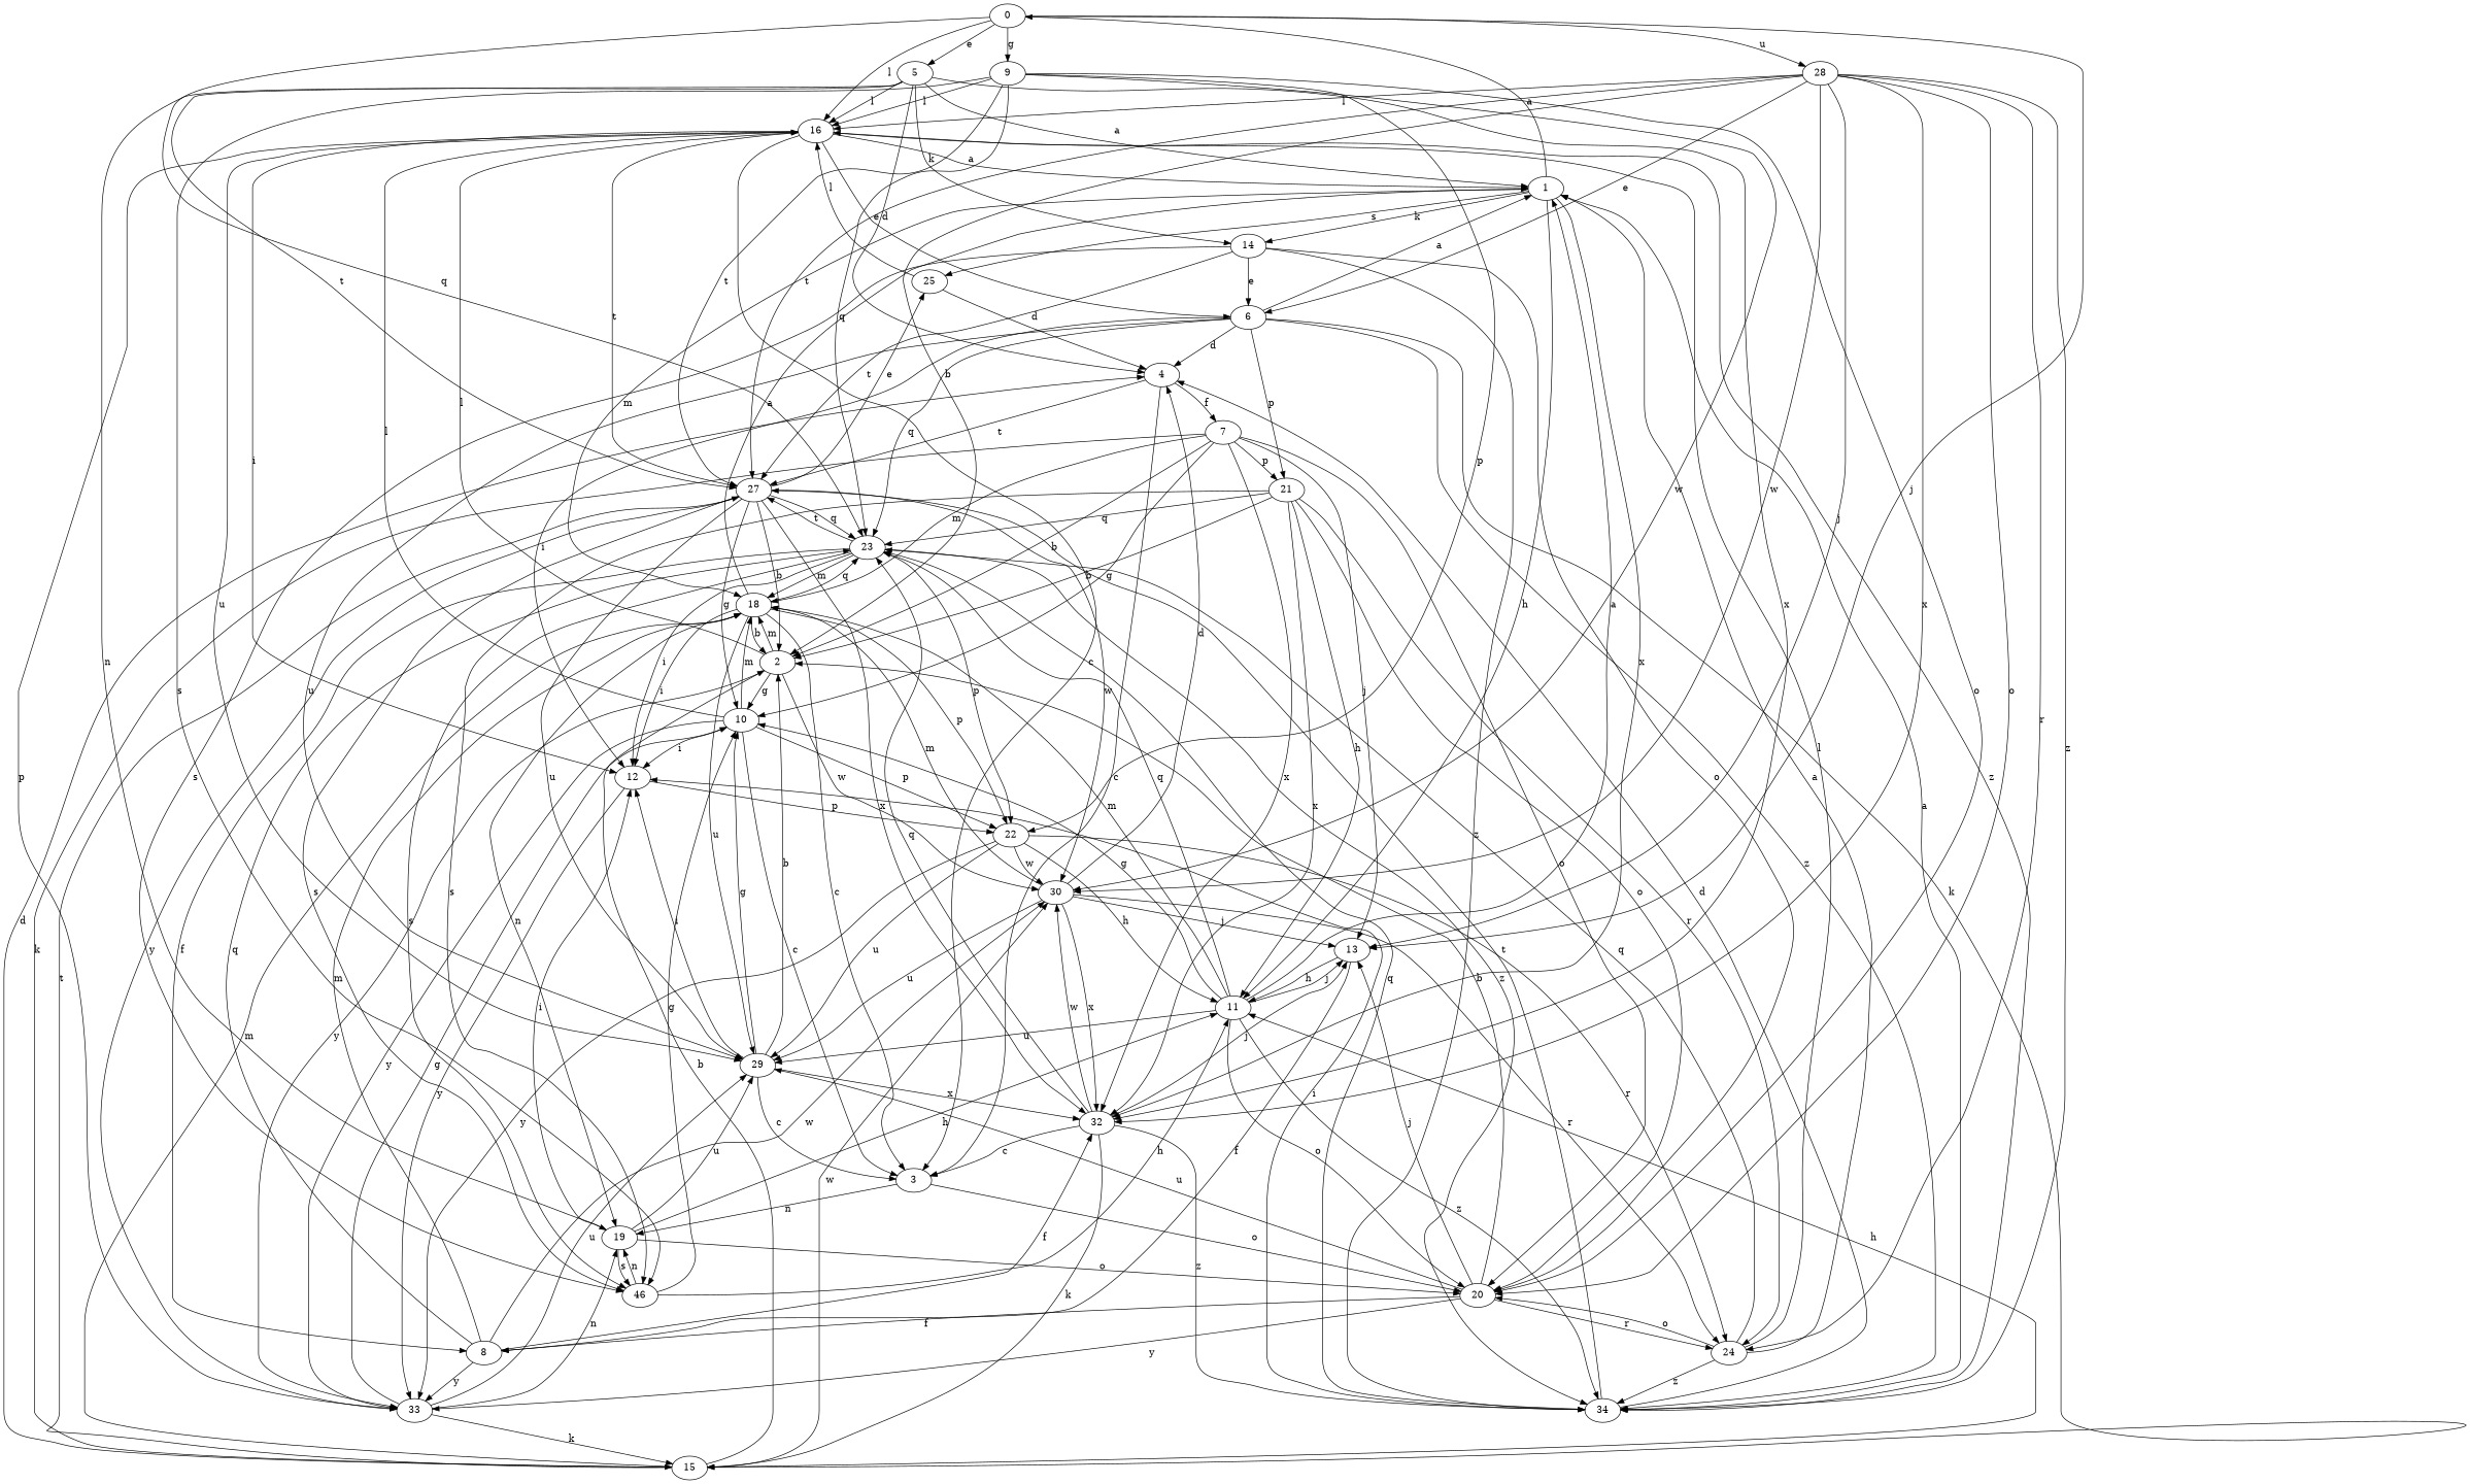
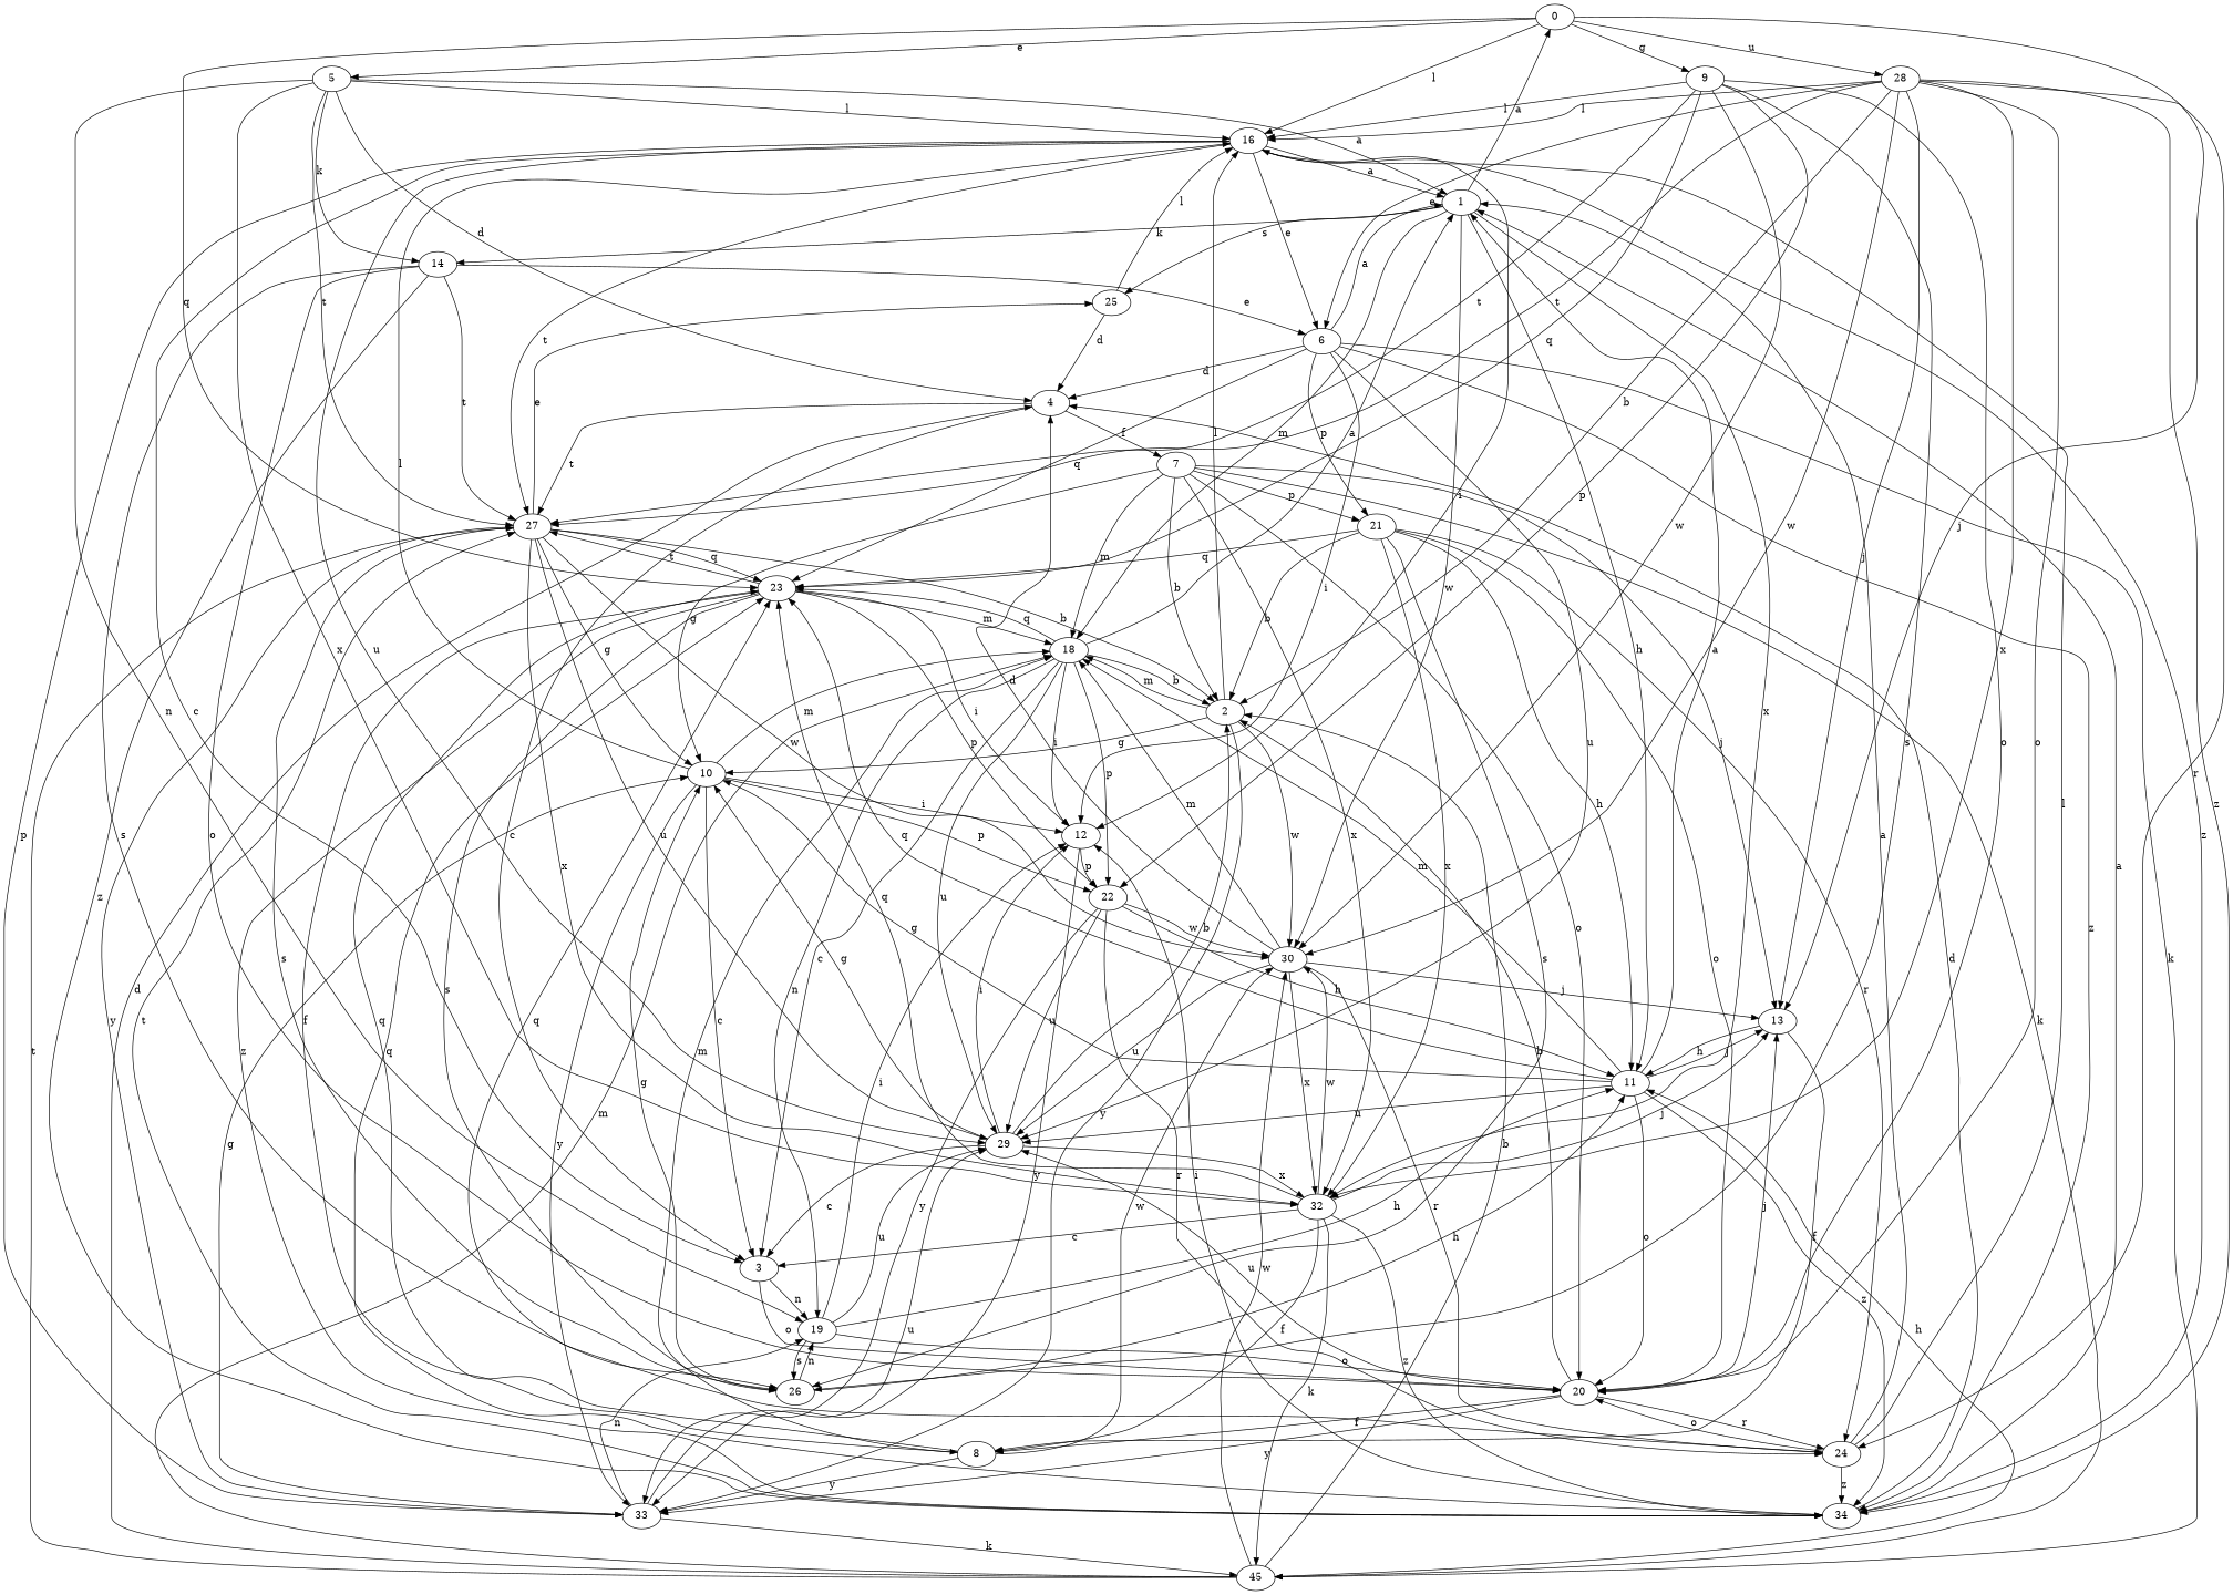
  strict digraph {
    0
    5
    9
    13
    16
    23
    28
    1
    14
    32
    19
    4
    27
    30
    20
    22
-   26 [label=46]
+   26
    11
    8
    34
    33
    3
    6
    12
    29
    18
    2
    24
    25
    10
-   15
+   15 [label=45]
    7
    21
    0 -> 5 [label=e]
    0 -> 9 [label=g]
    0 -> 13 [label=j]
    0 -> 16 [label=l]
    0 -> 23 [label=q]
    0 -> 28 [label=u]
    5 -> 16 [label=l]
    5 -> 1 [label=a]
    5 -> 14 [label=k]
    5 -> 32 [label=x]
    5 -> 19 [label=n]
    5 -> 4 [label=d]
    5 -> 27 [label=t]
    9 -> 16 [label=l]
    9 -> 23 [label=q]
    9 -> 27 [label=t]
    9 -> 30 [label=w]
    9 -> 20 [label=o]
    9 -> 22 [label=p]
    9 -> 26 [label=s]
    13 -> 11 [label=h]
    13 -> 8 [label=f]
    16 -> 1 [label=a]
    16 -> 27 [label=t]
    16 -> 34 [label=z]
    16 -> 33 [label=p]
    16 -> 3 [label=c]
    16 -> 6 [label=e]
    16 -> 12 [label=i]
    16 -> 29 [label=u]
    23 -> 27 [label=t]
    23 -> 22 [label=p]
    23 -> 26 [label=s]
    23 -> 8 [label=f]
    23 -> 34 [label=z]
    23 -> 12 [label=i]
    23 -> 18 [label=m]
    28 -> 13 [label=j]
    28 -> 16 [label=l]
    28 -> 32 [label=x]
    28 -> 27 [label=t]
    28 -> 30 [label=w]
    28 -> 20 [label=o]
    28 -> 34 [label=z]
    28 -> 6 [label=e]
    28 -> 2 [label=b]
    28 -> 24 [label=r]
    1 -> 0 [label=a]
    1 -> 14 [label=k]
    1 -> 32 [label=x]
+   1 -> 30 [label=w]
    1 -> 11 [label=h]
    1 -> 18 [label=m]
    1 -> 25 [label=s]
    14 -> 27 [label=t]
    14 -> 20 [label=o]
    14 -> 26 [label=s]
    14 -> 34 [label=z]
    14 -> 6 [label=e]
    32 -> 13 [label=j]
    32 -> 23 [label=q]
    32 -> 30 [label=w]
-   8 -> 32 [label=f]
+   32 -> 8 [label=f]
    32 -> 34 [label=z]
    32 -> 3 [label=c]
    32 -> 15 [label=k]
    19 -> 20 [label=o]
    19 -> 26 [label=s]
    19 -> 11 [label=h]
    19 -> 12 [label=i]
    19 -> 29 [label=u]
    4 -> 27 [label=t]
    4 -> 3 [label=c]
    4 -> 7 [label=f]
    27 -> 23 [label=q]
    27 -> 32 [label=x]
    27 -> 30 [label=w]
    27 -> 26 [label=s]
    27 -> 33 [label=y]
    27 -> 29 [label=u]
    27 -> 2 [label=b]
    27 -> 25 [label=e]
    27 -> 10 [label=g]
    30 -> 13 [label=j]
    30 -> 32 [label=x]
    30 -> 4 [label=d]
    30 -> 29 [label=u]
    30 -> 18 [label=m]
    30 -> 24 [label=r]
    20 -> 13 [label=j]
    20 -> 8 [label=f]
    20 -> 33 [label=y]
    20 -> 29 [label=u]
    20 -> 2 [label=b]
    20 -> 24 [label=r]
    22 -> 30 [label=w]
    22 -> 11 [label=h]
    22 -> 33 [label=y]
    22 -> 29 [label=u]
    22 -> 24 [label=r]
    26 -> 19 [label=n]
    26 -> 11 [label=h]
    26 -> 10 [label=g]
    11 -> 13 [label=j]
    11 -> 23 [label=q]
    11 -> 1 [label=a]
    11 -> 20 [label=o]
    11 -> 34 [label=z]
    11 -> 29 [label=u]
    11 -> 18 [label=m]
    11 -> 10 [label=g]
    8 -> 23 [label=q]
    8 -> 30 [label=w]
    8 -> 33 [label=y]
    8 -> 18 [label=m]
    34 -> 23 [label=q]
    34 -> 1 [label=a]
    34 -> 4 [label=d]
    34 -> 27 [label=t]
    34 -> 12 [label=i]
    33 -> 19 [label=n]
    33 -> 29 [label=u]
    33 -> 10 [label=g]
    33 -> 15 [label=k]
    3 -> 19 [label=n]
    3 -> 20 [label=o]
    6 -> 23 [label=q]
    6 -> 1 [label=a]
    6 -> 4 [label=d]
    6 -> 34 [label=z]
    6 -> 12 [label=i]
    6 -> 29 [label=u]
    6 -> 15 [label=k]
    6 -> 21 [label=p]
    12 -> 22 [label=p]
    12 -> 33 [label=y]
    29 -> 32 [label=x]
    29 -> 3 [label=c]
    29 -> 12 [label=i]
    29 -> 2 [label=b]
    29 -> 10 [label=g]
    18 -> 23 [label=q]
    18 -> 1 [label=a]
    18 -> 19 [label=n]
    18 -> 22 [label=p]
    18 -> 3 [label=c]
    18 -> 12 [label=i]
    18 -> 29 [label=u]
    18 -> 2 [label=b]
    2 -> 16 [label=l]
    2 -> 30 [label=w]
    2 -> 33 [label=y]
    2 -> 18 [label=m]
    2 -> 10 [label=g]
    24 -> 16 [label=l]
    24 -> 23 [label=q]
    24 -> 1 [label=a]
    24 -> 20 [label=o]
    24 -> 34 [label=z]
    25 -> 16 [label=l]
    25 -> 4 [label=d]
    10 -> 16 [label=l]
    10 -> 22 [label=p]
    10 -> 33 [label=y]
    10 -> 3 [label=c]
    10 -> 12 [label=i]
    10 -> 18 [label=m]
    15 -> 4 [label=d]
    15 -> 27 [label=t]
    15 -> 30 [label=w]
    15 -> 11 [label=h]
    15 -> 18 [label=m]
    15 -> 2 [label=b]
    7 -> 13 [label=j]
    7 -> 32 [label=x]
    7 -> 20 [label=o]
    7 -> 18 [label=m]
    7 -> 2 [label=b]
    7 -> 10 [label=g]
    7 -> 15 [label=k]
    7 -> 21 [label=p]
    21 -> 23 [label=q]
    21 -> 32 [label=x]
    21 -> 20 [label=o]
    21 -> 26 [label=s]
    21 -> 11 [label=h]
    21 -> 2 [label=b]
    21 -> 24 [label=r]
  }
